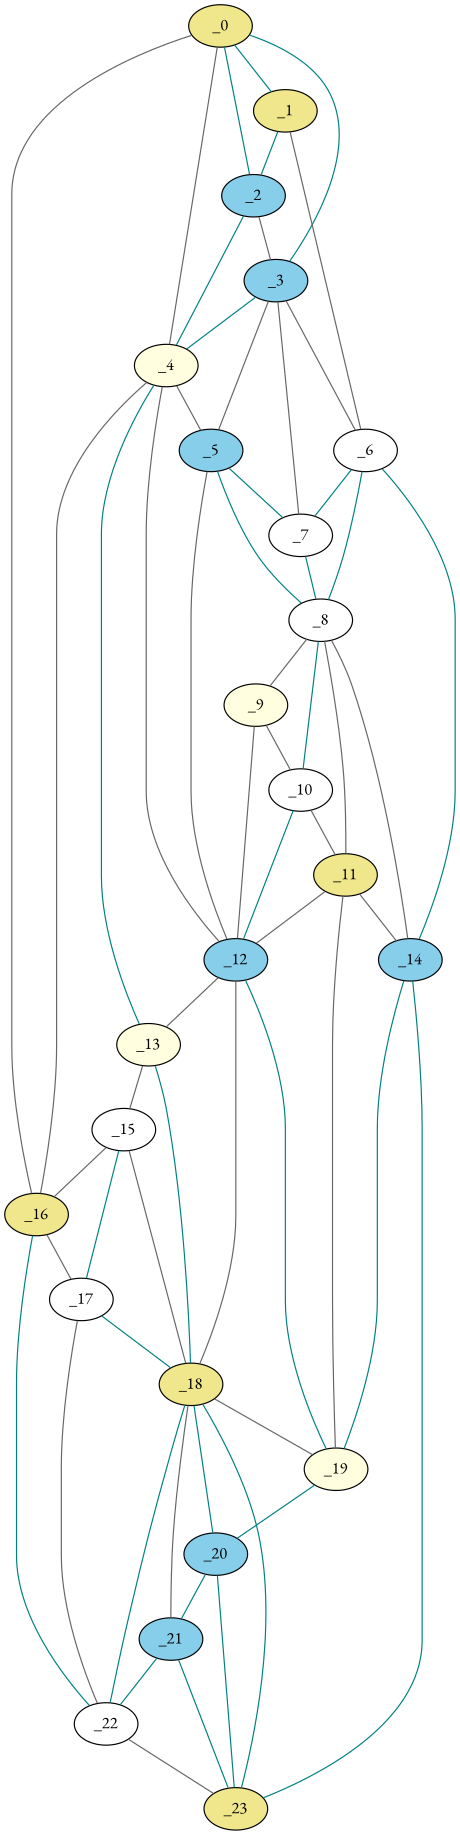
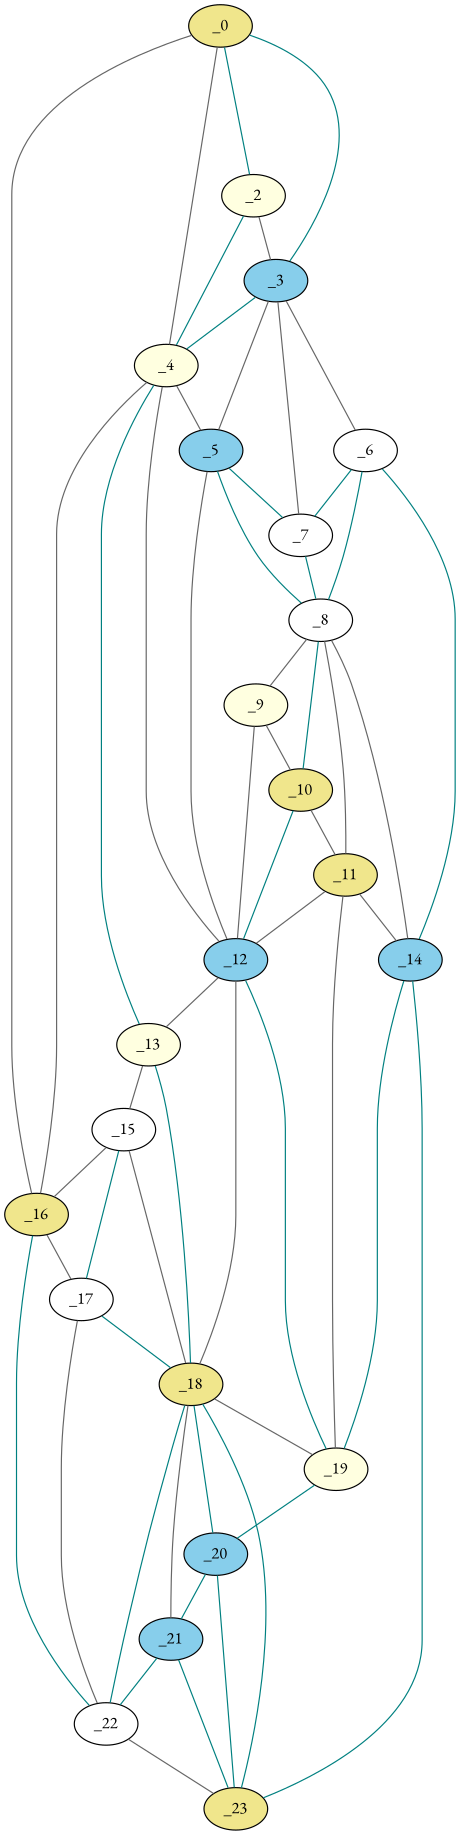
  graph {
    fontname="EB Garamond"
    node [fillcolor=white fontname="EB Garamond" style=filled x=76 y=36]
    edge [color=teal fontname="EB Garamond" valence=2]
    _0 [fillcolor=khaki x=13 y=39]
-   _1 [fillcolor=khaki x=17 y=22]
-   _2 [fillcolor=skyblue x=23]
+   _2 [fillcolor=lightyellow x=23]
    _4 [fillcolor=lightyellow x=29 y=45]
    _16 [fillcolor=khaki x=83 y=114]
    _3 [fillcolor=skyblue x=27]
    _6 [x=43 y=16]
    _5 [fillcolor=skyblue x=41 y=42]
    _12 [fillcolor=skyblue y=72]
    _13 [fillcolor=lightyellow y=88]
    _17 [x=95 y=106]
    _22 [x=121 y=98]
    _7 [x=48 y=33]
    _8 [x=55 y=33]
    _14 [fillcolor=skyblue x=81 y=28]
    _19 [fillcolor=lightyellow x=98 y=48]
    _18 [fillcolor=khaki x=97 y=74]
    _15 [x=82 y=95]
    _23 [fillcolor=khaki x=123 y=54]
    _9 [fillcolor=lightyellow x=64 y=47]
-   _10 [x=70 y=46]
+   _10 [fillcolor=khaki x=70 y=46]
    _11 [fillcolor=khaki x=75 y=44]
    _20 [fillcolor=skyblue x=110 y=60]
    _21 [fillcolor=skyblue x=113 y=69]
-   _0 -- _1 [valence=1]
    _0 -- _2 [valence=1]
    _0 -- _4 [color=gray40]
    _0 -- _16 [color=gray40 valence=1]
    _0 -- _3
-   _1 -- _2 [valence=1]
-   _1 -- _6 [color=gray40 valence=1]
    _2 -- _4
    _2 -- _3 [color=gray40]
    _4 -- _16 [color=gray40 valence=1]
    _4 -- _5 [color=gray40 valence=1]
    _4 -- _12 [color=gray40]
    _4 -- _13
    _16 -- _17 [color=gray40 valence=1]
    _16 -- _22 [valence=1]
    _3 -- _4 [valence=1]
    _3 -- _6 [color=gray40]
    _3 -- _5 [color=gray40 valence=1]
    _3 -- _7 [color=gray40]
    _6 -- _7 [valence=1]
    _6 -- _8
    _6 -- _14 [valence=1]
    _5 -- _12 [color=gray40]
    _5 -- _7 [valence=1]
    _5 -- _8
    _12 -- _13 [color=gray40]
    _12 -- _19
    _12 -- _18 [color=gray40]
    _13 -- _18
    _13 -- _15 [color=gray40 valence=1]
    _17 -- _22 [color=gray40]
    _17 -- _18
    _22 -- _23 [color=gray40 valence=1]
    _7 -- _8
    _8 -- _14 [color=gray40 valence=1]
    _8 -- _9 [color=gray40 valence=1]
    _8 -- _10 [valence=1]
    _8 -- _11 [color=gray40]
    _14 -- _19
    _14 -- _23 [valence=1]
    _19 -- _20 [valence=1]
    _18 -- _22
    _18 -- _19 [color=gray40 valence=1]
    _18 -- _23
    _18 -- _20
    _18 -- _21 [color=gray40 valence=1]
    _15 -- _16 [color=gray40]
    _15 -- _17 [valence=1]
    _15 -- _18 [color=gray40]
    _9 -- _12 [color=gray40]
    _9 -- _10 [color=gray40]
    _10 -- _12 [valence=1]
    _10 -- _11 [color=gray40]
    _11 -- _12 [color=gray40 valence=1]
    _11 -- _14 [color=gray40]
    _11 -- _19 [color=gray40]
    _20 -- _23 [valence=1]
    _20 -- _21
    _21 -- _22
    _21 -- _23 [valence=1]
  }
